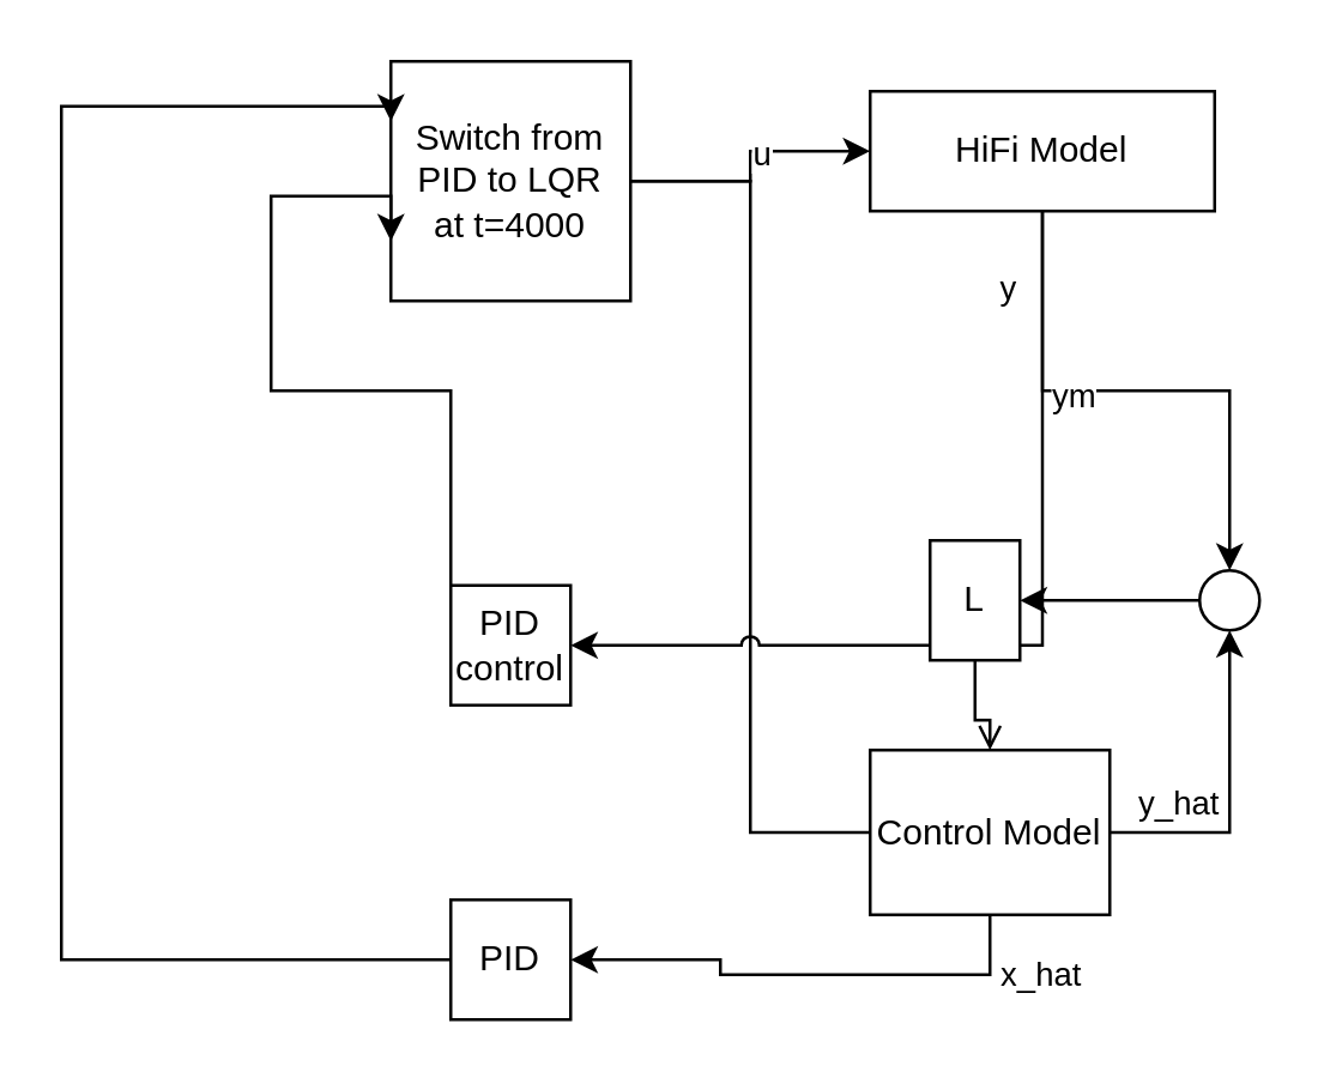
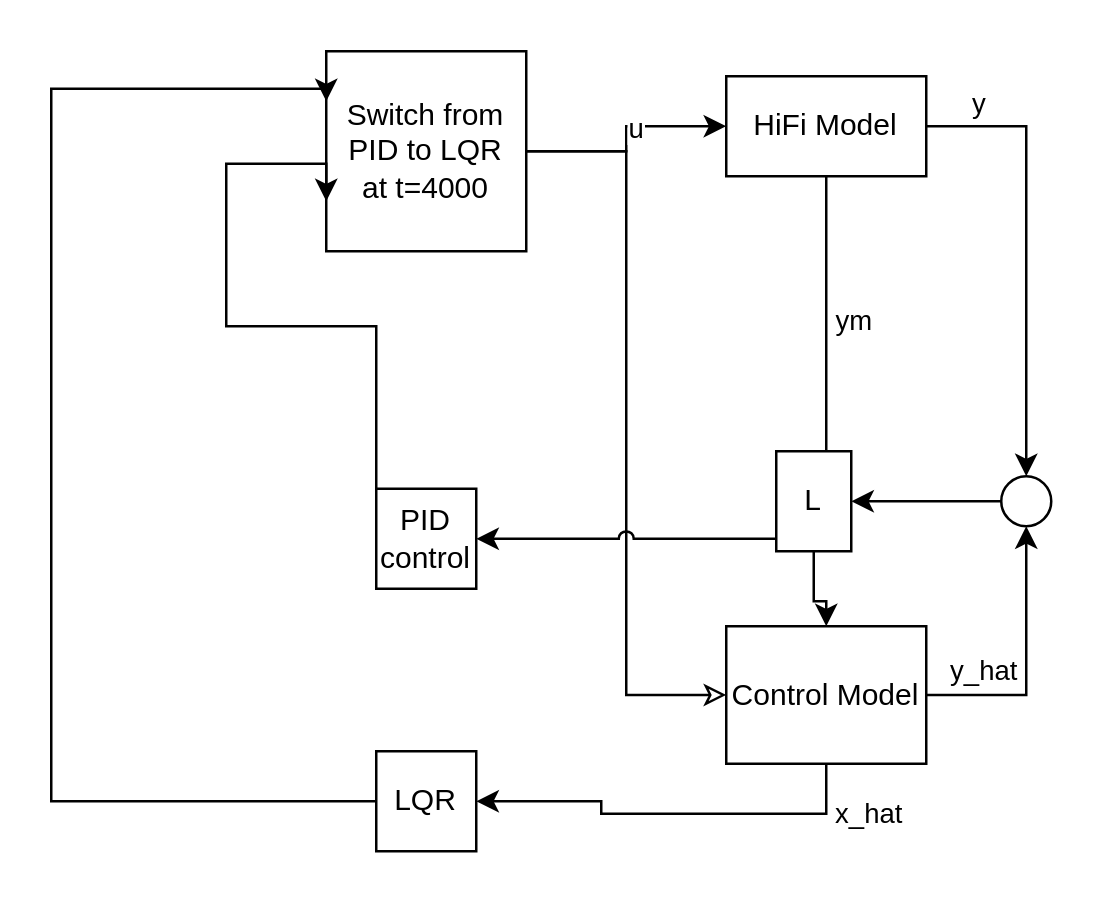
  <mxCell id="0" />
  <mxCell id="1" parent="0" />
- <mxCell id="2" style="edgeStyle=orthogonalEdgeStyle;rounded=0;jumpStyle=arc;orthogonalLoop=1;jettySize=auto;html=1;entryX=0;entryY=0.5;entryDx=0;entryDy=0;startArrow=none;startFill=0;endArrow=none;endFill=0;" edge="1" parent="1" source="3" target="13"><mxGeometry relative="1" as="geometry" /></mxCell>
+ <mxCell id="2" style="edgeStyle=orthogonalEdgeStyle;rounded=0;jumpStyle=arc;orthogonalLoop=1;jettySize=auto;html=1;entryX=0;entryY=0.5;entryDx=0;entryDy=0;startArrow=none;startFill=0;endArrow=classic;endFill=0;" edge="1" parent="1" source="3" target="13"><mxGeometry relative="1" as="geometry" /></mxCell>
  <mxCell id="3" value="Switch from PID to LQR&lt;br&gt;at t=4000" style="rounded=0;whiteSpace=wrap;html=1;" vertex="1" parent="1"><mxGeometry x="130" y="20" width="80" height="80" as="geometry" /></mxCell>
  <mxCell id="4" style="edgeStyle=orthogonalEdgeStyle;rounded=0;orthogonalLoop=1;jettySize=auto;html=1;entryX=0.5;entryY=0;entryDx=0;entryDy=0;" edge="1" parent="1" source="8" target="19"><mxGeometry relative="1" as="geometry" /></mxCell>
  <mxCell id="5" value="y" style="edgeLabel;html=1;align=center;verticalAlign=middle;resizable=0;points=[];" vertex="1" connectable="0" parent="4"><mxGeometry x="-0.632" y="1" relative="1" as="geometry"><mxPoint x="-13" y="-9" as="offset" /></mxGeometry></mxCell>
  <mxCell id="6" style="edgeStyle=orthogonalEdgeStyle;rounded=0;orthogonalLoop=1;jettySize=auto;html=1;entryX=1;entryY=0.5;entryDx=0;entryDy=0;exitX=0.5;exitY=1;exitDx=0;exitDy=0;jumpStyle=arc;" edge="1" parent="1" source="8" target="21"><mxGeometry relative="1" as="geometry" /></mxCell>
  <mxCell id="7" value="ym" style="edgeLabel;html=1;align=center;verticalAlign=middle;resizable=0;points=[];" vertex="1" connectable="0" parent="6"><mxGeometry x="-0.599" y="-2" relative="1" as="geometry"><mxPoint x="12" as="offset" /></mxGeometry></mxCell>
- <mxCell id="8" value="HiFi Model" style="rounded=0;whiteSpace=wrap;html=1;" vertex="1" parent="1"><mxGeometry x="290" y="30" width="115" height="40" as="geometry" /></mxCell>
+ <mxCell id="8" value="HiFi Model" style="rounded=0;whiteSpace=wrap;html=1;" vertex="1" parent="1"><mxGeometry x="290" y="30" width="80" height="40" as="geometry" /></mxCell>
  <mxCell id="9" style="edgeStyle=orthogonalEdgeStyle;rounded=0;orthogonalLoop=1;jettySize=auto;html=1;entryX=1;entryY=0.5;entryDx=0;entryDy=0;exitX=0.5;exitY=1;exitDx=0;exitDy=0;" edge="1" parent="1" source="13" target="15"><mxGeometry relative="1" as="geometry" /></mxCell>
  <mxCell id="10" value="x_hat" style="edgeLabel;html=1;align=center;verticalAlign=middle;resizable=0;points=[];" vertex="1" connectable="0" parent="9"><mxGeometry x="-0.732" y="2" relative="1" as="geometry"><mxPoint x="18" y="-3" as="offset" /></mxGeometry></mxCell>
  <mxCell id="11" style="edgeStyle=orthogonalEdgeStyle;rounded=0;orthogonalLoop=1;jettySize=auto;html=1;entryX=0.5;entryY=1;entryDx=0;entryDy=0;" edge="1" parent="1" source="13" target="19"><mxGeometry relative="1" as="geometry" /></mxCell>
  <mxCell id="12" value="y_hat" style="edgeLabel;html=1;align=center;verticalAlign=middle;resizable=0;points=[];" vertex="1" connectable="0" parent="11"><mxGeometry x="-0.403" relative="1" as="geometry"><mxPoint x="-10" y="-10" as="offset" /></mxGeometry></mxCell>
  <mxCell id="13" value="Control Model" style="rounded=0;whiteSpace=wrap;html=1;" vertex="1" parent="1"><mxGeometry x="290" y="250" width="80" height="55" as="geometry" /></mxCell>
  <mxCell id="14" style="edgeStyle=orthogonalEdgeStyle;rounded=0;jumpStyle=arc;orthogonalLoop=1;jettySize=auto;html=1;exitX=0;exitY=0.5;exitDx=0;exitDy=0;entryX=0;entryY=0.25;entryDx=0;entryDy=0;" edge="1" parent="1" source="15" target="3"><mxGeometry relative="1" as="geometry"><Array as="points"><mxPoint x="20" y="320" /><mxPoint x="20" y="35" /></Array></mxGeometry></mxCell>
- <mxCell id="15" value="PID" style="rounded=0;whiteSpace=wrap;html=1;" vertex="1" parent="1"><mxGeometry x="150" y="300" width="40" height="40" as="geometry" /></mxCell>
- <mxCell id="16" style="edgeStyle=orthogonalEdgeStyle;rounded=0;orthogonalLoop=1;jettySize=auto;html=1;entryX=0.5;entryY=0;entryDx=0;entryDy=0;endArrow=open;" edge="1" parent="1" source="17" target="13"><mxGeometry relative="1" as="geometry" /></mxCell>
+ <mxCell id="15" value="LQR" style="rounded=0;whiteSpace=wrap;html=1;" vertex="1" parent="1"><mxGeometry x="150" y="300" width="40" height="40" as="geometry" /></mxCell>
+ <mxCell id="16" style="edgeStyle=orthogonalEdgeStyle;rounded=0;orthogonalLoop=1;jettySize=auto;html=1;entryX=0.5;entryY=0;entryDx=0;entryDy=0;" edge="1" parent="1" source="17" target="13"><mxGeometry relative="1" as="geometry" /></mxCell>
  <mxCell id="17" value="L" style="rounded=0;whiteSpace=wrap;html=1;" vertex="1" parent="1"><mxGeometry x="310" y="180" width="30" height="40" as="geometry" /></mxCell>
  <mxCell id="18" style="edgeStyle=orthogonalEdgeStyle;rounded=0;orthogonalLoop=1;jettySize=auto;html=1;entryX=1;entryY=0.5;entryDx=0;entryDy=0;" edge="1" parent="1" source="19" target="17"><mxGeometry relative="1" as="geometry" /></mxCell>
  <mxCell id="19" value="" style="ellipse;whiteSpace=wrap;html=1;" vertex="1" parent="1"><mxGeometry x="400" y="190" width="20" height="20" as="geometry" /></mxCell>
  <mxCell id="20" style="edgeStyle=orthogonalEdgeStyle;rounded=0;orthogonalLoop=1;jettySize=auto;html=1;entryX=0;entryY=0.75;entryDx=0;entryDy=0;exitX=0;exitY=0.5;exitDx=0;exitDy=0;" edge="1" parent="1" source="21" target="3"><mxGeometry relative="1" as="geometry"><mxPoint x="100" y="90" as="targetPoint" /><Array as="points"><mxPoint x="90" y="130" /><mxPoint x="90" y="65" /></Array></mxGeometry></mxCell>
  <mxCell id="21" value="PID control" style="rounded=0;whiteSpace=wrap;html=1;" vertex="1" parent="1"><mxGeometry x="150" y="195" width="40" height="40" as="geometry" /></mxCell>
  <mxCell id="22" style="edgeStyle=orthogonalEdgeStyle;rounded=0;orthogonalLoop=1;jettySize=auto;html=1;entryX=0;entryY=0.5;entryDx=0;entryDy=0;exitX=1;exitY=0.5;exitDx=0;exitDy=0;jumpStyle=arc;" edge="1" parent="1" source="3" target="8"><mxGeometry relative="1" as="geometry"><mxPoint x="340" y="70" as="sourcePoint" /><mxPoint x="200" y="170" as="targetPoint" /></mxGeometry></mxCell>
  <mxCell id="23" value="u" style="edgeLabel;html=1;align=center;verticalAlign=middle;resizable=0;points=[];" vertex="1" connectable="0" parent="22"><mxGeometry x="-0.285" relative="1" as="geometry"><mxPoint x="11" y="-10" as="offset" /></mxGeometry></mxCell>
